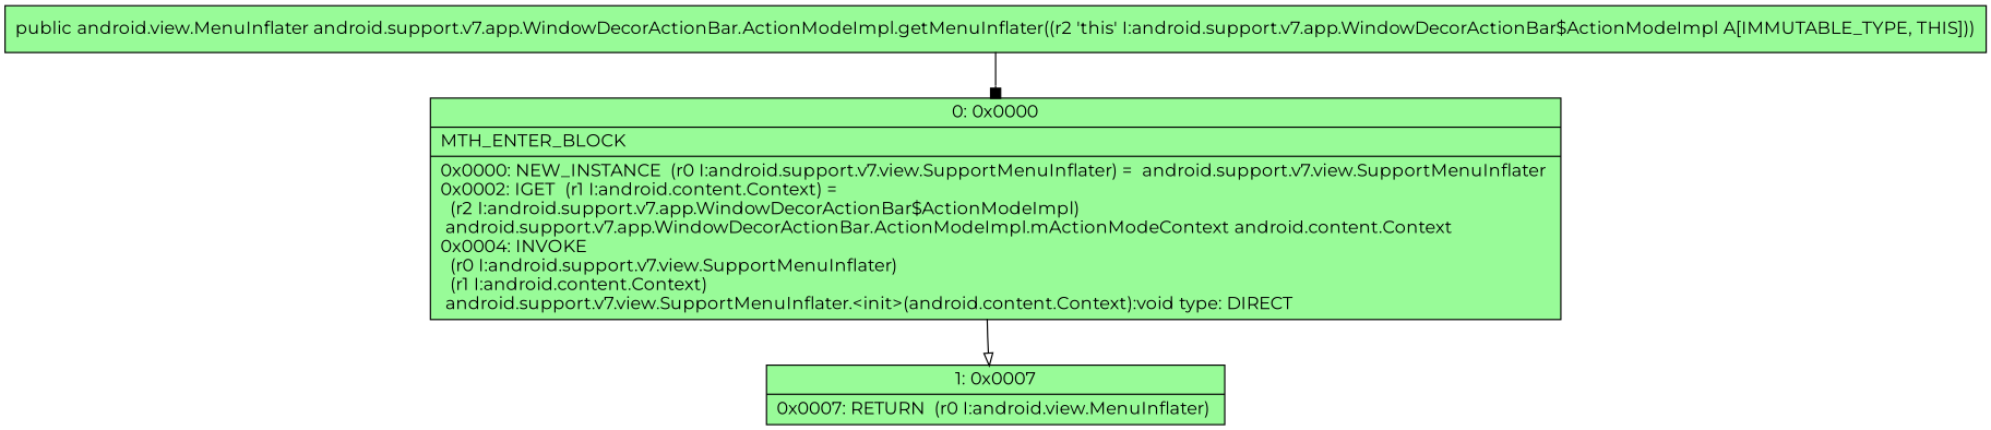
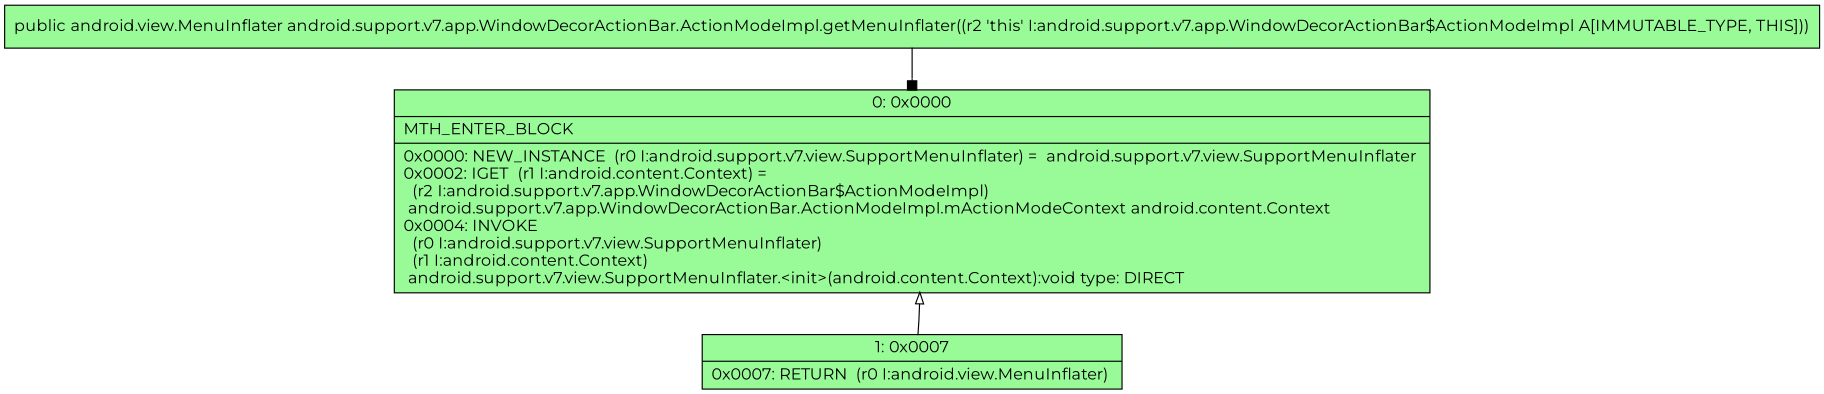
  digraph {
    fontname=Montserrat
    node [shape=record style=filled fillcolor=palegreen fontname=Montserrat]
    edge [style=solid fontname=Montserrat]
    n1 [label="{0\:\ 0x0000|MTH_ENTER_BLOCK\l|0x0000: NEW_INSTANCE  (r0 I:android.support.v7.view.SupportMenuInflater) =  android.support.v7.view.SupportMenuInflater \l0x0002: IGET  (r1 I:android.content.Context) = \l  (r2 I:android.support.v7.app.WindowDecorActionBar$ActionModeImpl)\l android.support.v7.app.WindowDecorActionBar.ActionModeImpl.mActionModeContext android.content.Context \l0x0004: INVOKE  \l  (r0 I:android.support.v7.view.SupportMenuInflater)\l  (r1 I:android.content.Context)\l android.support.v7.view.SupportMenuInflater.\<init\>(android.content.Context):void type: DIRECT \l}"]
    n2 [label="{1\:\ 0x0007|0x0007: RETURN  (r0 I:android.view.MenuInflater) \l}"]
    n3 [label="{public android.view.MenuInflater android.support.v7.app.WindowDecorActionBar.ActionModeImpl.getMenuInflater((r2 'this' I:android.support.v7.app.WindowDecorActionBar$ActionModeImpl A[IMMUTABLE_TYPE, THIS])) }"]
-   n1 -> n2 [arrowhead=onormal]
+   n2 -> n1 [arrowhead=onormal]
    n3 -> n1 [arrowhead=box]
  }
